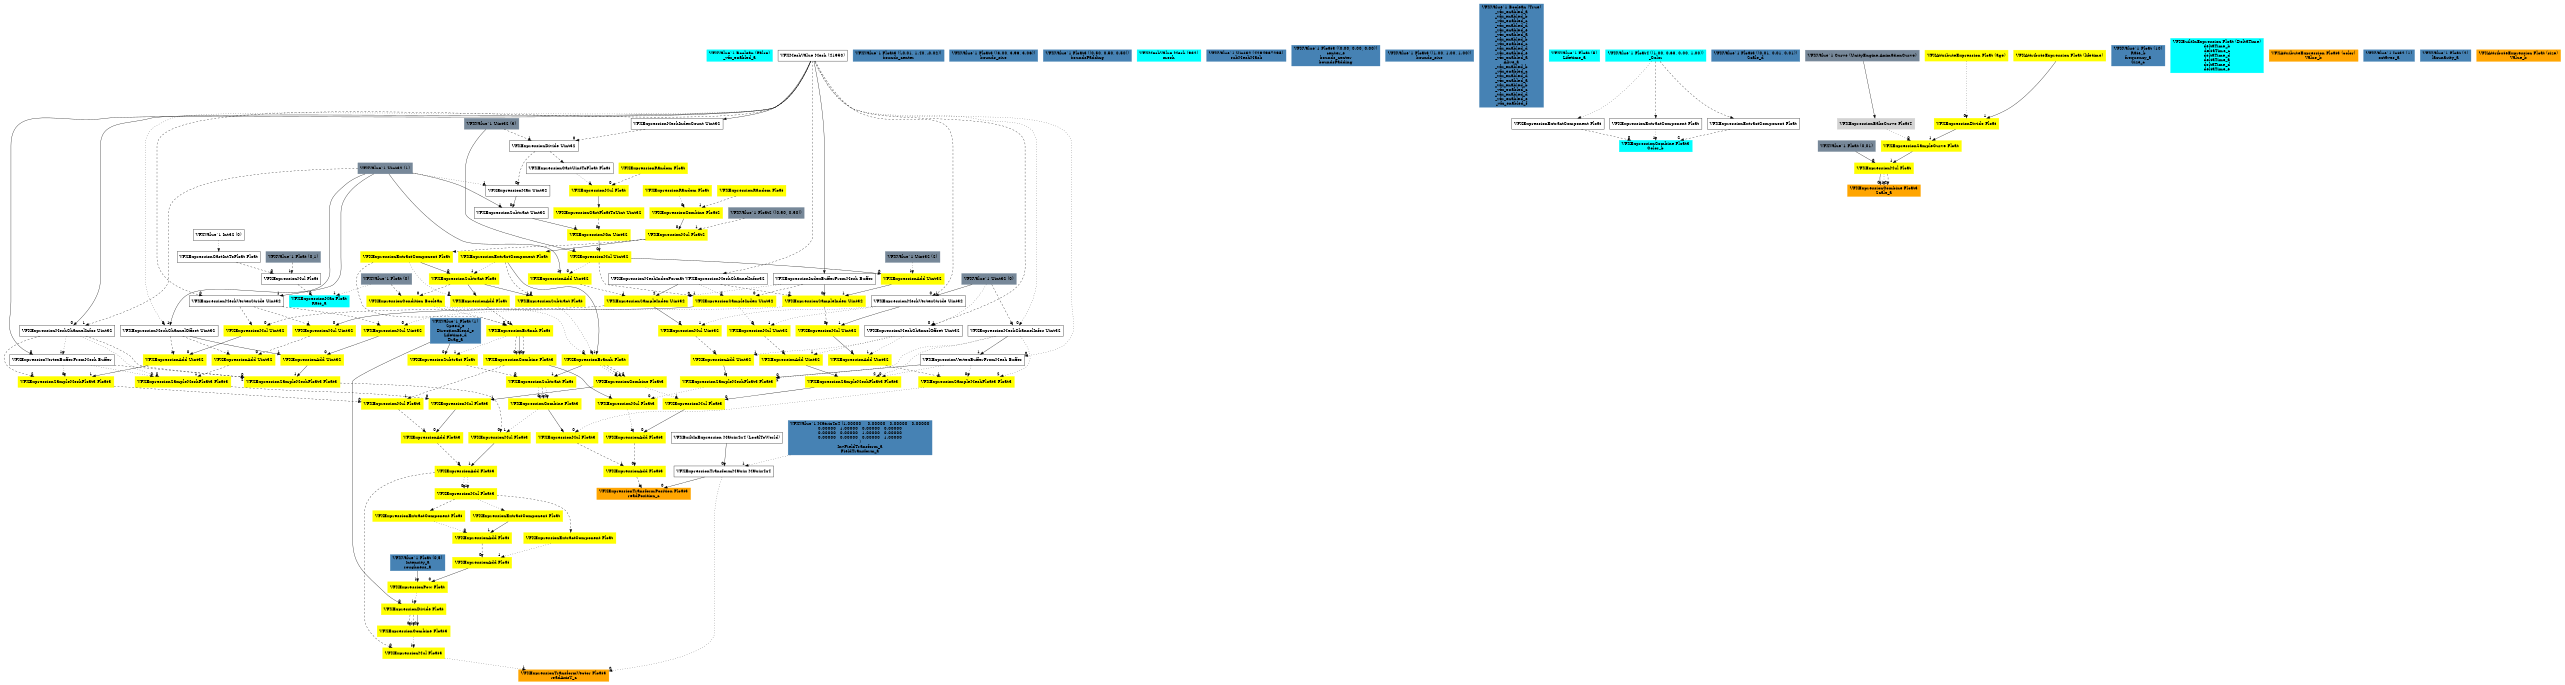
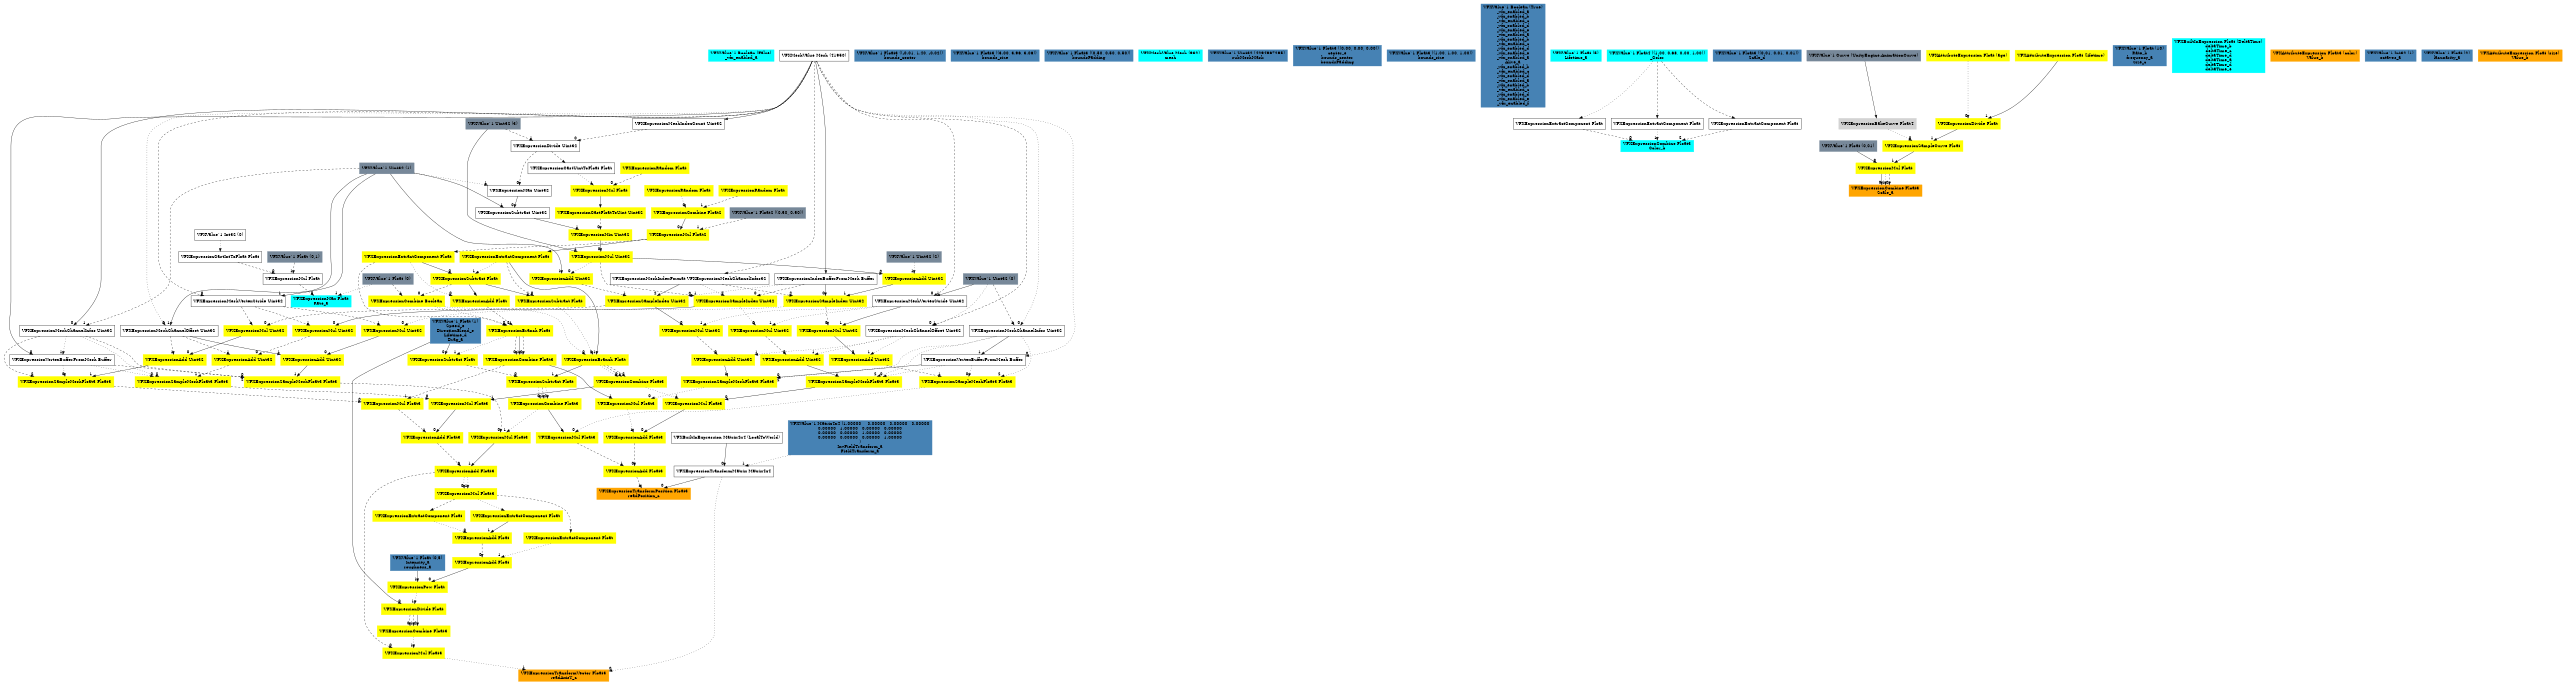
  digraph {
    node [color=yellow shape=box style=filled]
    edge [headlabel=0 style=dashed]
    n1 [color=cyan label="VFXValue`1 Boolean (False)\n_vfx_enabled_a"]
    n2 [color=cyan label="VFXExpressionMax Float\nRate_a"]
    n3 [label="VFXExpressionMul Float" color="" style=""]
    n4 [label="VFXExpressionCastIntToFloat Float" color="" style=""]
    n5 [label="VFXValue`1 Int32 (0)" color="" style=""]
    n6 [color=lightslategray label="VFXValue`1 Float (0,1)"]
    n7 [color=lightslategray label="VFXValue`1 Float (0)"]
-   n8 [label="VFXExpressionCondition Boolean"]
+   n8 [label="VFXExpressionCombine Boolean"]
    n9 [label="VFXExpressionBranch Float"]
    n10 [label="VFXExpressionBranch Float"]
    n11 [color=steelblue label="VFXValue`1 Float3 ((-0.01, 1.40, -0.02))\nbounds_center"]
    n12 [color=steelblue label="VFXValue`1 Float3 ((3.00, 3.96, 3.06))\nbounds_size"]
    n13 [color=steelblue label="VFXValue`1 Float3 ((0.50, 0.50, 0.50))\nboundsPadding"]
    n14 [color=cyan label="VFXMeshValue Mesh (932)\nmesh"]
    n15 [color=steelblue label="VFXValue`1 Uint32 (4294967295)\nsubMeshMask"]
    n16 [color=steelblue label="VFXValue`1 Float3 ((0.00, 0.00, 0.00))\ncenter_e\nbounds_center\nboundsPadding"]
    n17 [color=steelblue label="VFXValue`1 Float3 ((1.00, 1.00, 1.00))\nbounds_size"]
    n18 [color=steelblue label="VFXValue`1 Boolean (True)\n_vfx_enabled_a\n_vfx_enabled_b\n_vfx_enabled_c\n_vfx_enabled_d\n_vfx_enabled_e\n_vfx_enabled_a\n_vfx_enabled_b\n_vfx_enabled_c\n_vfx_enabled_d\n_vfx_enabled_e\n_vfx_enabled_a\nAlive_a\n_vfx_enabled_b\n_vfx_enabled_c\n_vfx_enabled_d\n_vfx_enabled_a\n_vfx_enabled_b\n_vfx_enabled_c\n_vfx_enabled_d\n_vfx_enabled_e\n_vfx_enabled_f"]
    n19 [color=cyan label="VFXValue`1 Float (5)\nLifetime_a"]
    n20 [color=cyan label="VFXExpressionCombine Float3\nColor_b"]
    n21 [label="VFXExpressionExtractComponent Float" color="" style=""]
    n22 [color=cyan label="VFXValue`1 Float4 ((1.00, 0.68, 0.00, 1.00))\n_Color"]
    n23 [label="VFXExpressionExtractComponent Float" color="" style=""]
    n24 [label="VFXExpressionExtractComponent Float" color="" style=""]
    n25 [color=orange label="VFXExpressionTransformPosition Float3\nreadPosition_c"]
    n26 [label="VFXExpressionTransformMatrix Matrix4x4" color="" style=""]
    n27 [color=orange label="VFXExpressionTransformVector Float3\nreadAxisY_c"]
    n28 [label="VFXBuiltInExpression Matrix4x4 (LocalToWorld)" color="" style=""]
    n29 [color=steelblue label="VFXValue`1 Matrix4x4 (1.00000	0.00000	0.00000	0.00000\n0.00000	1.00000	0.00000	0.00000\n0.00000	0.00000	1.00000	0.00000\n0.00000	0.00000	0.00000	1.00000\n)\nInvFieldTransform_a\nFieldTransform_a"]
    n30 [label="VFXExpressionAdd Float3"]
    n31 [label="VFXExpressionAdd Float3"]
    n32 [label="VFXExpressionMul Float3"]
    n33 [label="VFXExpressionSampleMeshFloat3 Float3"]
    n34 [label="VFXExpressionVertexBufferFromMesh Buffer" color="" style=""]
    n35 [label="VFXExpressionSampleMeshFloat3 Float3"]
    n36 [label="VFXExpressionSampleMeshFloat3 Float3"]
    n37 [label="VFXExpressionMul Float3"]
    n38 [label="VFXExpressionMul Float3"]
    n39 [label="VFXMeshValue Mesh (41950)" color="" style=""]
    n40 [label="VFXExpressionMeshChannelInfos Uint32" color="" style=""]
    n41 [label="VFXExpressionIndexBufferFromMesh Buffer" color="" style=""]
    n42 [label="VFXExpressionMeshIndexCount Uint32" color="" style=""]
    n43 [label="VFXExpressionMeshIndexFormat VFXExpressionMeshChannelInfos32" color="" style=""]
    n44 [label="VFXExpressionMeshVertexStride Uint32" color="" style=""]
    n45 [label="VFXExpressionMeshChannelOffset Uint32" color="" style=""]
    n46 [label="VFXExpressionVertexBufferFromMesh Buffer" color="" style=""]
    n47 [label="VFXExpressionMeshChannelInfos Uint32" color="" style=""]
    n48 [label="VFXExpressionMeshVertexStride Uint32" color="" style=""]
    n49 [label="VFXExpressionMeshChannelOffset Uint32" color="" style=""]
    n50 [label="VFXExpressionSampleIndex Uint32"]
    n51 [label="VFXExpressionSampleIndex Uint32"]
    n52 [label="VFXExpressionSampleIndex Uint32"]
    n53 [label="VFXExpressionDivide Uint32" color="" style=""]
    n54 [label="VFXExpressionMul Uint32"]
    n55 [label="VFXExpressionMul Uint32"]
    n56 [label="VFXExpressionMul Uint32"]
    n57 [label="VFXExpressionAdd Uint32"]
    n58 [label="VFXExpressionAdd Uint32"]
    n59 [label="VFXExpressionAdd Uint32"]
    n60 [label="VFXExpressionSampleMeshFloat3 Float3"]
    n61 [label="VFXExpressionSampleMeshFloat3 Float3"]
    n62 [label="VFXExpressionSampleMeshFloat3 Float3"]
    n63 [label="VFXExpressionMul Uint32"]
    n64 [label="VFXExpressionMul Uint32"]
    n65 [label="VFXExpressionMul Uint32"]
    n66 [label="VFXExpressionAdd Uint32"]
    n67 [label="VFXExpressionAdd Uint32"]
    n68 [label="VFXExpressionAdd Uint32"]
    n69 [color=lightslategray label="VFXValue`1 Uint32 (0)"]
    n70 [label="VFXExpressionMul Uint32"]
    n71 [label="VFXExpressionAdd Uint32"]
    n72 [label="VFXExpressionAdd Uint32"]
    n73 [label="VFXExpressionMin Uint32"]
    n74 [label="VFXExpressionCastFloatToUint Uint32"]
    n75 [label="VFXExpressionMul Float"]
    n76 [label="VFXExpressionRandom Float"]
    n77 [label="VFXExpressionCastUintToFloat Float" color="" style=""]
    n78 [label="VFXExpressionMax Uint32" color="" style=""]
    n79 [label="VFXExpressionSubtract Uint32" color="" style=""]
    n80 [color=lightslategray label="VFXValue`1 Uint32 (3)"]
    n81 [color=lightslategray label="VFXValue`1 Uint32 (1)"]
    n82 [label="VFXExpressionCombine Float3"]
    n83 [label="VFXExpressionMul Float3"]
    n84 [label="VFXExpressionAdd Float3"]
    n85 [label="VFXExpressionSubtract Float"]
    n86 [label="VFXExpressionCombine Float3"]
    n87 [label="VFXExpressionCombine Float3"]
    n88 [label="VFXExpressionSubtract Float"]
    n89 [label="VFXExpressionSubtract Float"]
    n90 [label="VFXExpressionSubtract Float"]
    n91 [label="VFXExpressionAdd Float"]
    n92 [label="VFXExpressionExtractComponent Float"]
    n93 [label="VFXExpressionMul Float2"]
    n94 [label="VFXExpressionExtractComponent Float"]
    n95 [label="VFXExpressionCombine Float2"]
    n96 [label="VFXExpressionRandom Float"]
    n97 [label="VFXExpressionRandom Float"]
    n98 [color=lightslategray label="VFXValue`1 Float2 ((0.50, 0.50))"]
    n99 [label="VFXExpressionMul Float3"]
    n100 [color=lightslategray label="VFXValue`1 Uint32 (2)"]
    n101 [label="VFXExpressionMul Float3"]
    n102 [label="VFXExpressionAdd Float3"]
    n103 [color=steelblue label="VFXValue`1 Float (1)\nSpeed_e\nDirectionBlend_e\nLifetime_d\nDrag_a"]
    n104 [label="VFXExpressionDivide Float"]
    n105 [label="VFXExpressionCombine Float3"]
    n106 [label="VFXExpressionMul Float3"]
    n107 [label="VFXExpressionMul Float3"]
    n108 [label="VFXExpressionExtractComponent Float"]
    n109 [label="VFXExpressionExtractComponent Float"]
    n110 [label="VFXExpressionExtractComponent Float"]
    n111 [label="VFXExpressionPow Float"]
    n112 [label="VFXExpressionAdd Float"]
    n113 [label="VFXExpressionAdd Float"]
    n114 [color=steelblue label="VFXValue`1 Float (0,5)\nIntensity_a\nroughness_a"]
    n115 [color=steelblue label="VFXValue`1 Float3 ((0.01, 0.01, 0.01))\nScale_d"]
    n116 [color=orange label="VFXExpressionCombine Float3\nScale_a"]
    n117 [label="VFXExpressionMul Float"]
    n118 [color=lightslategray label="VFXValue`1 Float (0,01)"]
    n119 [label="VFXExpressionSampleCurve Float"]
    n120 [color=lightgray label="VFXExpressionBakeCurve Float4"]
    n121 [color=lightslategray label="VFXValue`1 Curve (UnityEngine.AnimationCurve)"]
    n122 [label="VFXExpressionDivide Float"]
    n123 [label="VFXAttributeExpression Float (age)"]
    n124 [label="VFXAttributeExpression Float (lifetime)"]
    n125 [color=steelblue label="VFXValue`1 Float (10)\nRate_b\nfrequency_a\nSize_c"]
    n126 [color=cyan label="VFXBuiltInExpression Float (DeltaTime)\ndeltaTime_b\ndeltaTime_c\ndeltaTime_d\ndeltaTime_a\ndeltaTime_d\ndeltaTime_e"]
    n127 [color=orange label="VFXAttributeExpression Float3 (color)\nValue_b"]
    n128 [color=steelblue label="VFXValue`1 Int32 (1)\noctaves_a"]
    n129 [color=steelblue label="VFXValue`1 Float (2)\nlacunarity_a"]
    n130 [color=orange label="VFXAttributeExpression Float (size)\nValue_b"]
    n3 -> n2
    n4 -> n3
    n5 -> n4 [style=dotted headlabel=""]
    n6 -> n3 [headlabel=1]
    n7 -> n2 [headlabel=1 style=dotted]
    n7 -> n8 [headlabel=1]
    n8 -> n9 [style=dotted]
    n8 -> n10 [style=dotted]
    n9 -> n82 [style=dotted]
    n9 -> n82 [headlabel=1]
    n9 -> n82 [headlabel=2]
    n9 -> n85 [headlabel=1 style=solid]
    n10 -> n87
    n10 -> n87 [headlabel=1 style=solid]
    n10 -> n87 [headlabel=2]
    n10 -> n88 [headlabel=1 style=dotted]
    n21 -> n20
    n22 -> n21 [style=dotted headlabel=""]
    n22 -> n23 [headlabel=""]
    n22 -> n24 [headlabel=""]
    n23 -> n20 [headlabel=1 style=dotted]
    n24 -> n20 [headlabel=2]
    n26 -> n25 [style=solid]
    n26 -> n27 [style=dotted]
    n28 -> n26 [style=solid]
    n29 -> n26 [headlabel=1 style=dotted]
    n30 -> n25 [headlabel=1]
    n31 -> n30
    n32 -> n31 [style=solid]
    n33 -> n32 [style=solid]
    n34 -> n33 [style=dotted]
    n34 -> n35 [style=solid]
    n34 -> n36 [style=dotted]
    n35 -> n37 [style=dotted]
    n36 -> n38 [style=dotted]
    n37 -> n31 [headlabel=1 style=dotted]
    n38 -> n30 [headlabel=1]
    n39 -> n34 [style=dotted]
    n39 -> n40 [style=dotted]
    n39 -> n41 [style=solid headlabel=""]
    n39 -> n42 [style=solid headlabel=""]
    n39 -> n43 [headlabel=""]
    n39 -> n44
    n39 -> n45
    n39 -> n46 [style=solid]
    n39 -> n47 [style=solid]
    n39 -> n48
    n39 -> n49 [style=dotted]
    n40 -> n33 [headlabel=2 style=dotted]
    n40 -> n34 [headlabel=1 style=solid]
    n40 -> n35 [headlabel=2 style=dotted]
    n40 -> n36 [headlabel=2 style=dotted]
    n41 -> n50
    n41 -> n51 [style=dotted]
    n41 -> n52 [style=solid]
    n42 -> n53
    n43 -> n50 [headlabel=2 style=dotted]
    n43 -> n51 [headlabel=2 style=solid]
    n43 -> n52 [headlabel=2]
    n44 -> n54 [headlabel=1 style=dotted]
    n44 -> n55 [headlabel=1 style=dotted]
    n44 -> n56 [headlabel=1 style=solid]
    n45 -> n57 [headlabel=1 style=dotted]
    n45 -> n58 [headlabel=1 style=dotted]
    n45 -> n59 [headlabel=1 style=dotted]
    n46 -> n60 [style=dotted]
    n46 -> n61 [style=dotted]
    n46 -> n62
    n47 -> n46 [headlabel=1 style=dotted]
    n47 -> n60 [headlabel=2 style=dotted]
    n47 -> n61 [headlabel=2]
    n47 -> n62 [headlabel=2]
    n48 -> n63 [headlabel=1]
    n48 -> n64 [headlabel=1]
    n48 -> n65 [headlabel=1]
    n49 -> n66 [headlabel=1]
    n49 -> n67 [headlabel=1]
    n49 -> n68 [headlabel=1 style=solid]
    n50 -> n54 [style=dotted]
    n50 -> n63 [style=solid]
    n51 -> n55 [style=solid]
    n51 -> n64
    n52 -> n56
    n52 -> n65 [style=dotted]
    n53 -> n77 [headlabel=""]
    n53 -> n78
    n54 -> n57
    n55 -> n58
    n56 -> n59 [style=solid]
    n57 -> n33 [headlabel=1 style=solid]
    n58 -> n35 [headlabel=1 style=solid]
    n59 -> n36 [headlabel=1]
    n60 -> n83
    n61 -> n99
    n62 -> n101
    n63 -> n66
    n64 -> n67 [style=solid]
    n65 -> n68 [style=solid]
    n66 -> n60 [headlabel=1]
    n67 -> n61 [headlabel=1 style=solid]
    n68 -> n62 [headlabel=1 style=solid]
    n69 -> n40 [headlabel=1]
    n69 -> n44 [headlabel=1 style=solid]
    n69 -> n45 [headlabel=1 style=dotted]
    n70 -> n50 [headlabel=1]
    n70 -> n71 [style=dotted]
    n70 -> n72 [style=solid]
    n71 -> n51 [headlabel=1]
    n72 -> n52 [headlabel=1 style=solid]
    n73 -> n70 [style=solid]
    n74 -> n73
    n75 -> n74 [style=solid headlabel=""]
    n76 -> n75
    n77 -> n75 [headlabel=1 style=dotted]
    n78 -> n79 [style=solid]
    n79 -> n73 [headlabel=1 style=solid]
    n80 -> n53 [headlabel=1]
    n80 -> n70 [headlabel=1 style=solid]
    n81 -> n47 [headlabel=1]
    n81 -> n48 [headlabel=1 style=solid]
    n81 -> n49 [headlabel=1 style=solid]
    n81 -> n71 [headlabel=1 style=solid]
    n81 -> n78 [headlabel=1 style=dotted]
    n81 -> n79 [headlabel=1 style=solid]
    n82 -> n32 [headlabel=1 style=dotted]
    n82 -> n83 [headlabel=1 style=solid]
    n83 -> n84 [style=solid]
    n84 -> n102
    n85 -> n86 [style=dotted]
    n85 -> n86 [headlabel=1]
    n85 -> n86 [headlabel=2 style=dotted]
    n86 -> n38 [headlabel=1 style=solid]
    n86 -> n101 [headlabel=1 style=dotted]
    n87 -> n37 [headlabel=1 style=solid]
    n87 -> n99 [headlabel=1]
    n88 -> n85
    n89 -> n8
    n89 -> n90 [headlabel=1 style=solid]
    n89 -> n91 [headlabel=1 style=solid]
    n90 -> n9 [headlabel=2 style=dotted]
    n91 -> n10 [headlabel=1]
    n92 -> n10 [headlabel=2]
    n92 -> n89 [style=solid]
    n92 -> n91 [style=dotted]
    n93 -> n92 [headlabel=""]
    n93 -> n94 [style=solid headlabel=""]
    n94 -> n9 [headlabel=1 style=solid]
    n94 -> n89 [headlabel=1 style=dotted]
    n94 -> n90
    n95 -> n93 [style=solid]
    n96 -> n95 [style=dotted]
    n97 -> n95 [headlabel=1]
    n98 -> n93 [headlabel=1]
    n99 -> n84 [headlabel=1]
    n100 -> n72 [headlabel=1 style=dotted]
    n101 -> n102 [headlabel=1 style=solid]
    n102 -> n106
    n102 -> n107 [style=dotted]
    n102 -> n107 [headlabel=1 style=dotted]
    n103 -> n88 [style=solid]
    n103 -> n104 [style=solid]
    n104 -> n105
    n104 -> n105 [headlabel=1]
    n104 -> n105 [headlabel=2 style=solid]
    n105 -> n106 [headlabel=1 style=dotted]
    n106 -> n27 [headlabel=1 style=dotted]
    n107 -> n108 [headlabel=""]
    n107 -> n109 [style=dotted headlabel=""]
    n107 -> n110 [headlabel=""]
    n108 -> n113 [style=dotted]
    n109 -> n113 [headlabel=1 style=solid]
    n110 -> n112 [headlabel=1 style=dotted]
    n111 -> n104 [headlabel=1 style=dotted]
    n112 -> n111 [style=solid]
    n113 -> n112
    n114 -> n111 [headlabel=1 style=solid]
    n117 -> n116 [style=solid]
    n117 -> n116 [headlabel=1 style=dotted]
    n117 -> n116 [headlabel=2]
    n118 -> n117 [style=solid]
    n119 -> n117 [headlabel=1 style=solid]
    n120 -> n119 [style=dotted]
    n121 -> n120 [style=solid headlabel=""]
    n122 -> n119 [headlabel=1 style=solid]
    n123 -> n122 [style=dotted]
    n124 -> n122 [headlabel=1 style=solid]
  }
